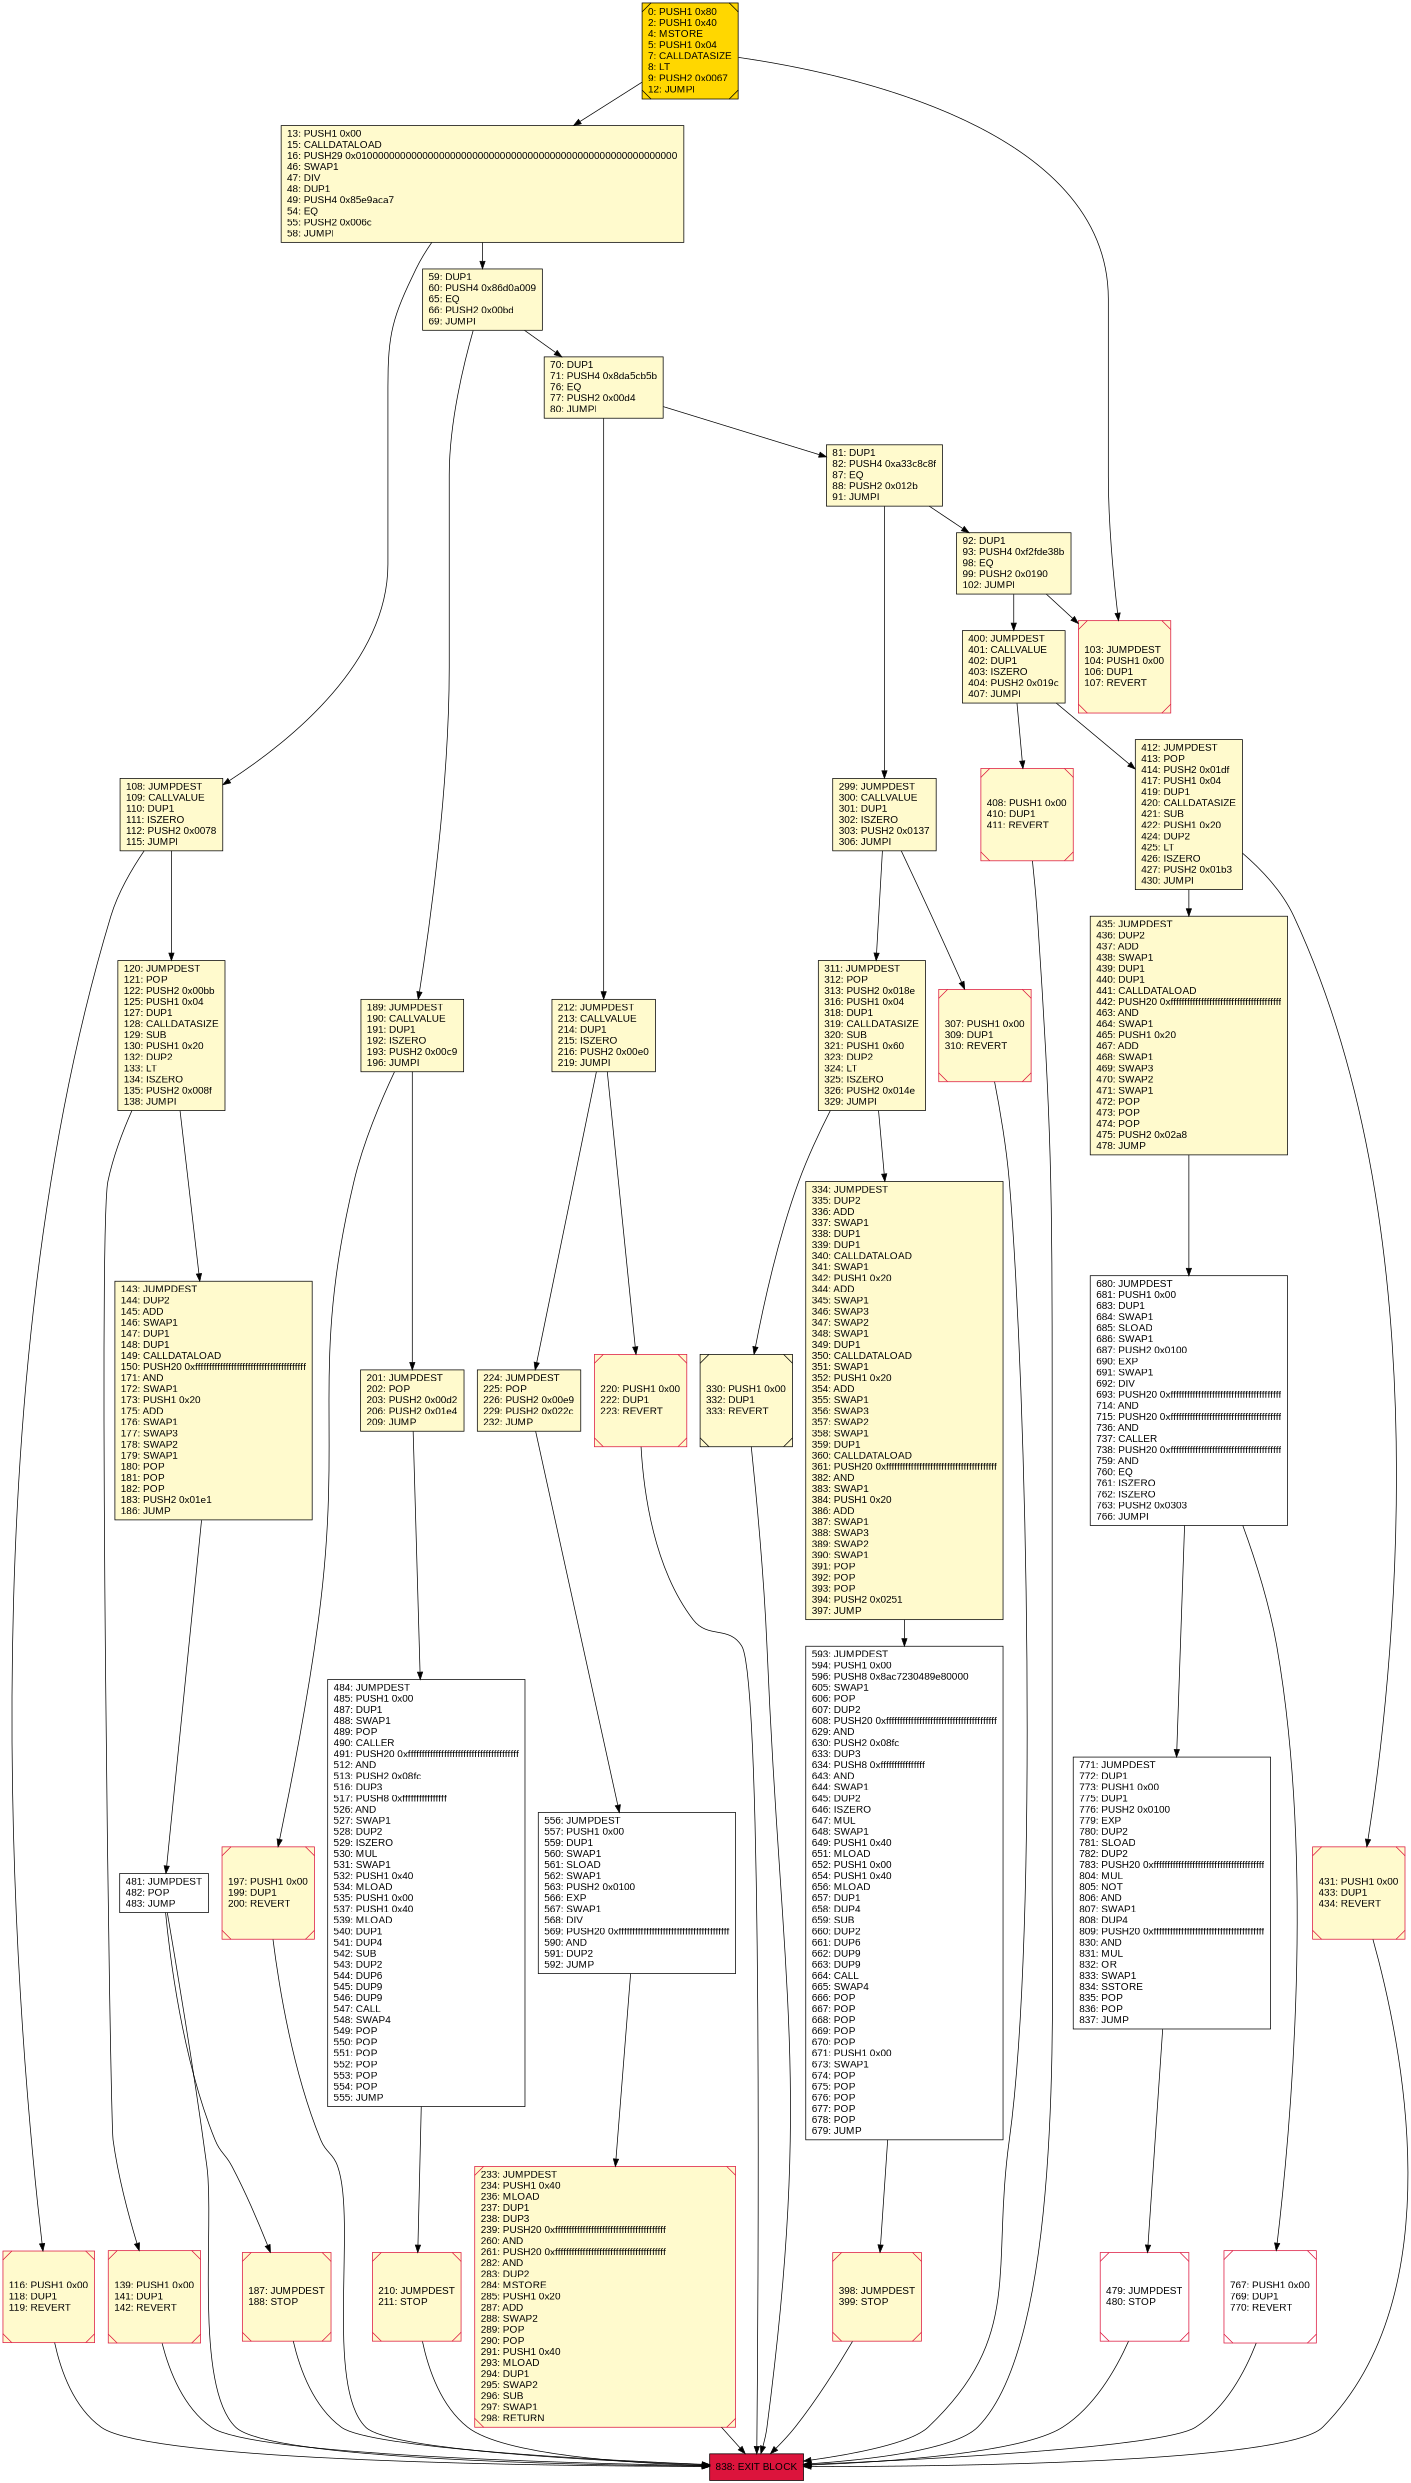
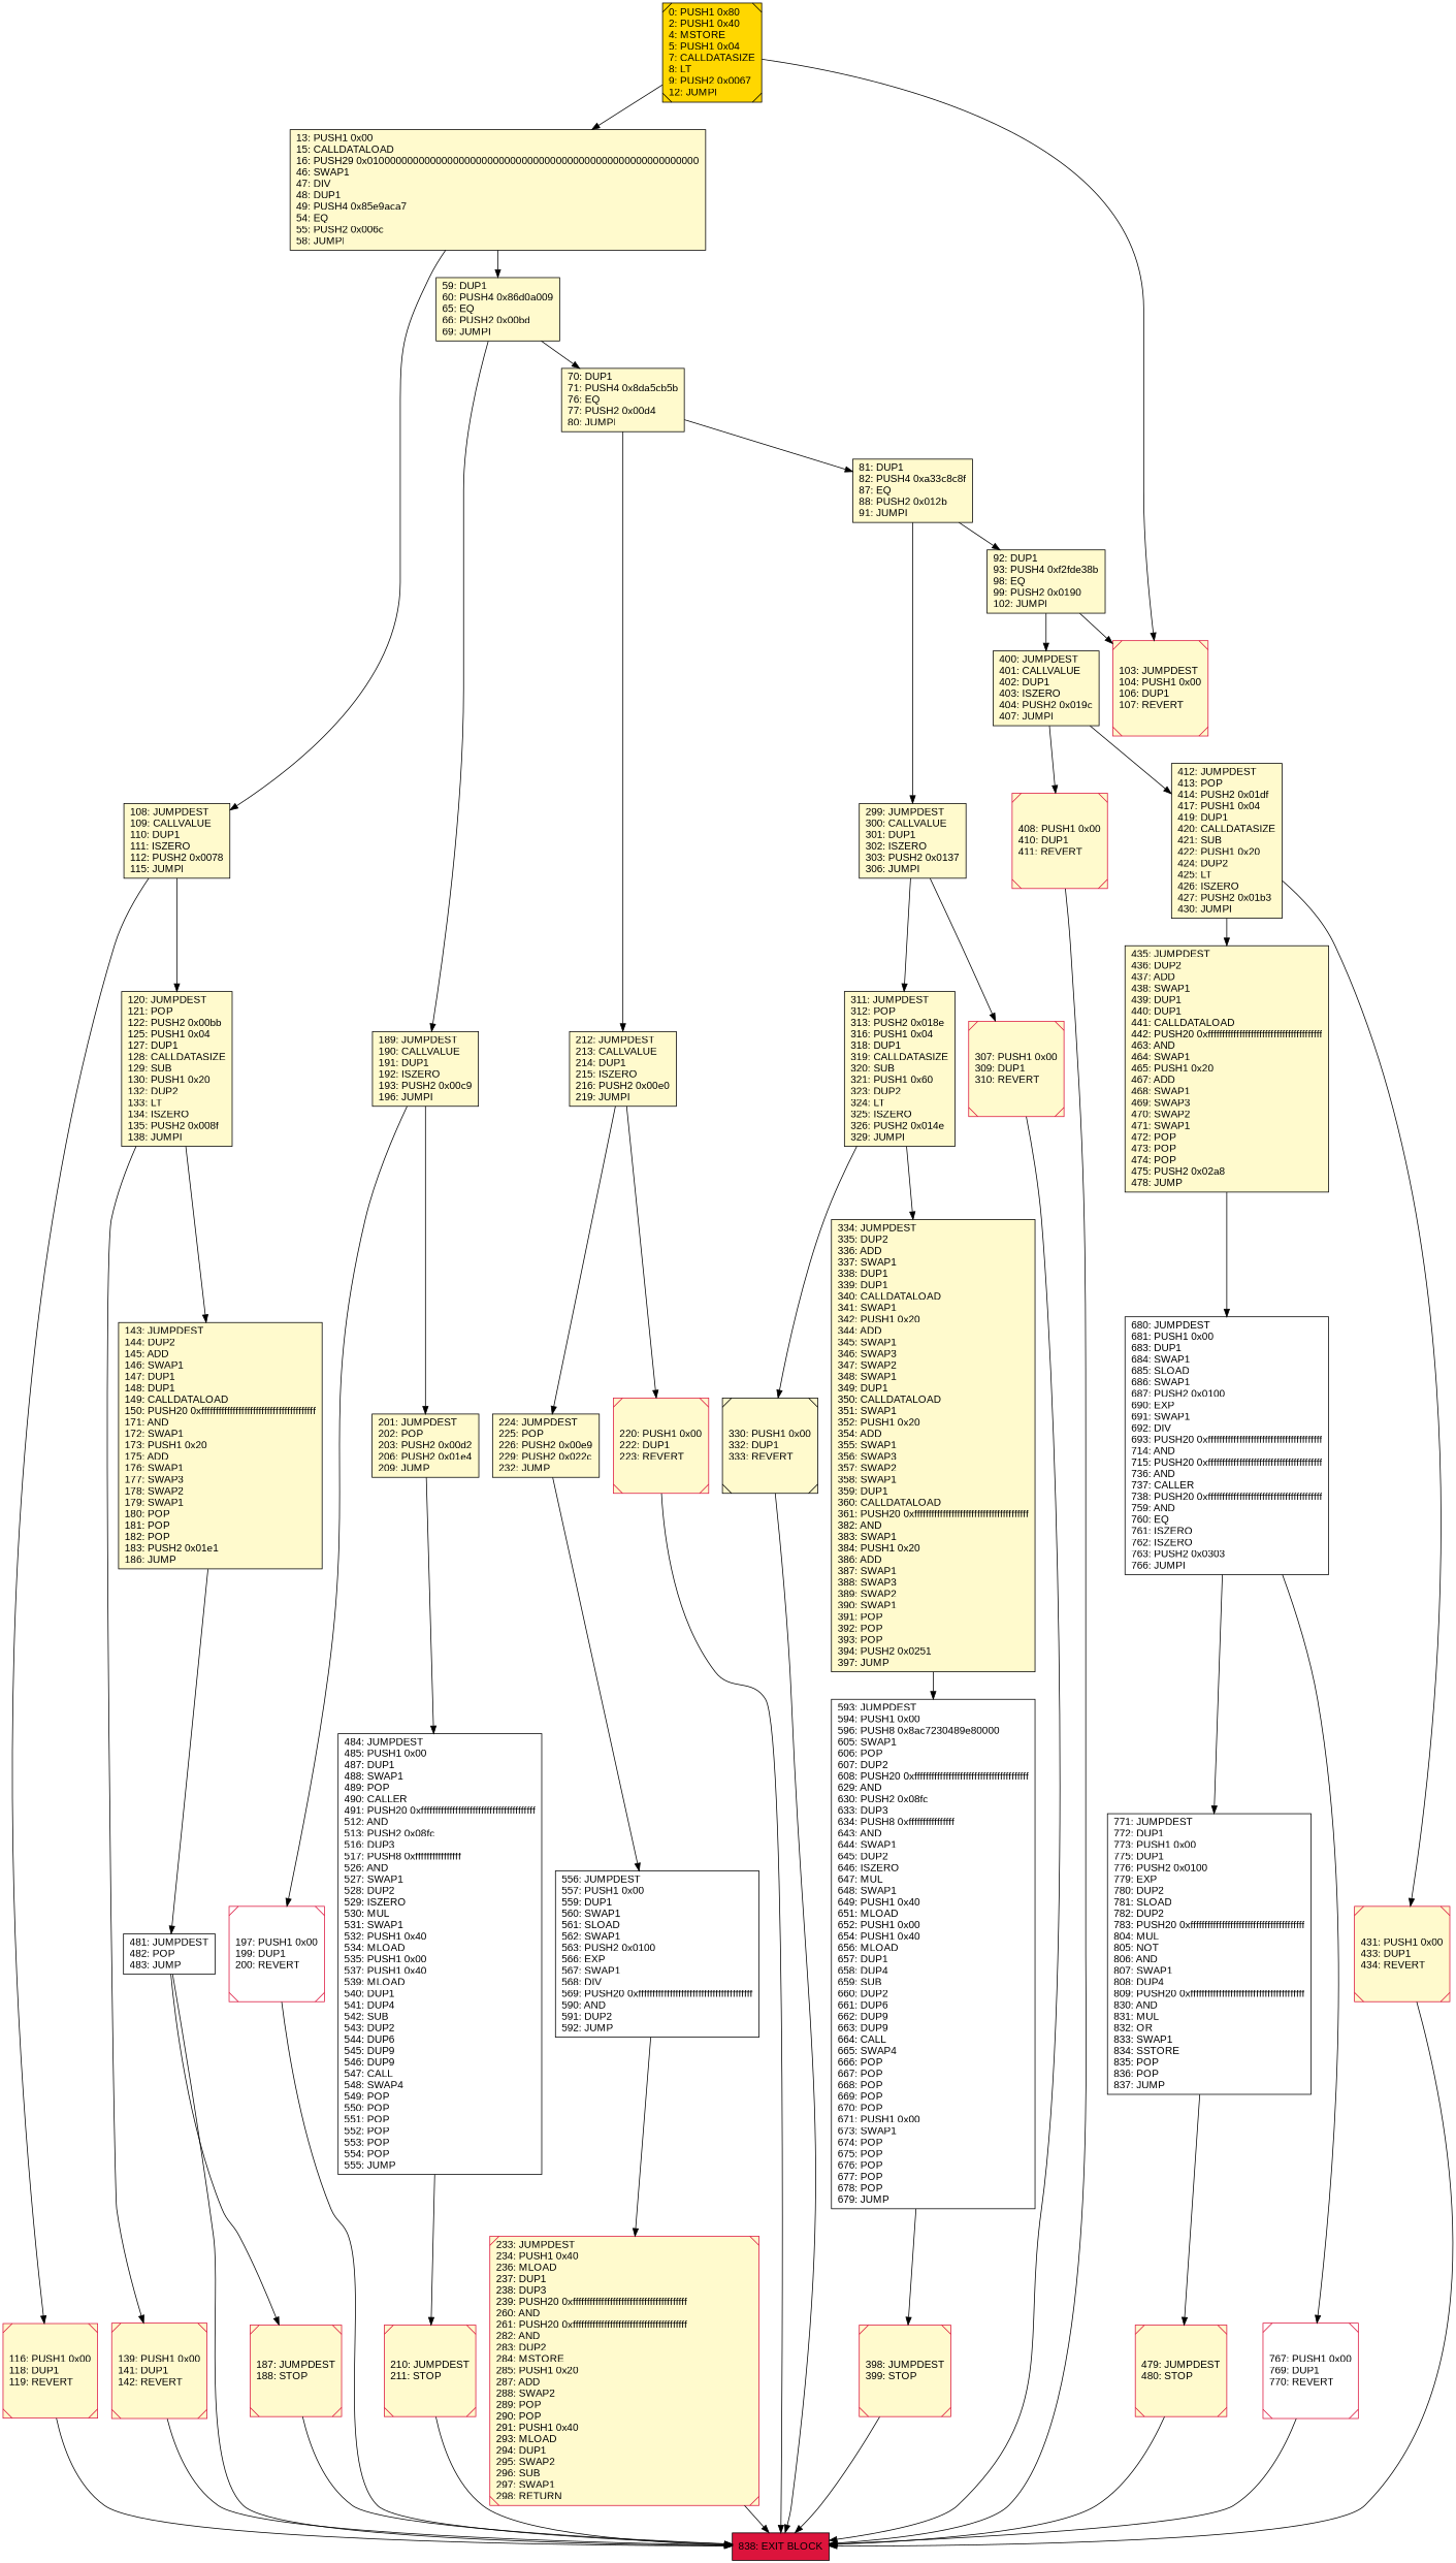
  digraph {
    rankdir=UD
    node [color=black fillcolor=lemonchiffon fontcolor=black fontname=arial shape=box style=filled]
    n1 [label="334: JUMPDEST\l335: DUP2\l336: ADD\l337: SWAP1\l338: DUP1\l339: DUP1\l340: CALLDATALOAD\l341: SWAP1\l342: PUSH1 0x20\l344: ADD\l345: SWAP1\l346: SWAP3\l347: SWAP2\l348: SWAP1\l349: DUP1\l350: CALLDATALOAD\l351: SWAP1\l352: PUSH1 0x20\l354: ADD\l355: SWAP1\l356: SWAP3\l357: SWAP2\l358: SWAP1\l359: DUP1\l360: CALLDATALOAD\l361: PUSH20 0xffffffffffffffffffffffffffffffffffffffff\l382: AND\l383: SWAP1\l384: PUSH1 0x20\l386: ADD\l387: SWAP1\l388: SWAP3\l389: SWAP2\l390: SWAP1\l391: POP\l392: POP\l393: POP\l394: PUSH2 0x0251\l397: JUMP\l"]
    n2 [fillcolor=white label="593: JUMPDEST\l594: PUSH1 0x00\l596: PUSH8 0x8ac7230489e80000\l605: SWAP1\l606: POP\l607: DUP2\l608: PUSH20 0xffffffffffffffffffffffffffffffffffffffff\l629: AND\l630: PUSH2 0x08fc\l633: DUP3\l634: PUSH8 0xffffffffffffffff\l643: AND\l644: SWAP1\l645: DUP2\l646: ISZERO\l647: MUL\l648: SWAP1\l649: PUSH1 0x40\l651: MLOAD\l652: PUSH1 0x00\l654: PUSH1 0x40\l656: MLOAD\l657: DUP1\l658: DUP4\l659: SUB\l660: DUP2\l661: DUP6\l662: DUP9\l663: DUP9\l664: CALL\l665: SWAP4\l666: POP\l667: POP\l668: POP\l669: POP\l670: POP\l671: PUSH1 0x00\l673: SWAP1\l674: POP\l675: POP\l676: POP\l677: POP\l678: POP\l679: JUMP\l"]
    n3 [color=crimson label="398: JUMPDEST\l399: STOP\l" shape=Msquare]
    n4 [fillcolor=crimson label="838: EXIT BLOCK\l"]
    n5 [fillcolor=white label="481: JUMPDEST\l482: POP\l483: JUMP\l"]
    n6 [color=crimson label="187: JUMPDEST\l188: STOP\l" shape=Msquare]
    n7 [color=crimson label="210: JUMPDEST\l211: STOP\l" shape=Msquare]
    n8 [label="212: JUMPDEST\l213: CALLVALUE\l214: DUP1\l215: ISZERO\l216: PUSH2 0x00e0\l219: JUMPI\l"]
    n9 [label="224: JUMPDEST\l225: POP\l226: PUSH2 0x00e9\l229: PUSH2 0x022c\l232: JUMP\l"]
    n10 [color=crimson label="220: PUSH1 0x00\l222: DUP1\l223: REVERT\l" shape=Msquare]
    n11 [fillcolor=white label="556: JUMPDEST\l557: PUSH1 0x00\l559: DUP1\l560: SWAP1\l561: SLOAD\l562: SWAP1\l563: PUSH2 0x0100\l566: EXP\l567: SWAP1\l568: DIV\l569: PUSH20 0xffffffffffffffffffffffffffffffffffffffff\l590: AND\l591: DUP2\l592: JUMP\l"]
    n12 [label="108: JUMPDEST\l109: CALLVALUE\l110: DUP1\l111: ISZERO\l112: PUSH2 0x0078\l115: JUMPI\l"]
    n13 [color=crimson label="116: PUSH1 0x00\l118: DUP1\l119: REVERT\l" shape=Msquare]
    n14 [label="120: JUMPDEST\l121: POP\l122: PUSH2 0x00bb\l125: PUSH1 0x04\l127: DUP1\l128: CALLDATASIZE\l129: SUB\l130: PUSH1 0x20\l132: DUP2\l133: LT\l134: ISZERO\l135: PUSH2 0x008f\l138: JUMPI\l"]
    n15 [color=crimson label="139: PUSH1 0x00\l141: DUP1\l142: REVERT\l" shape=Msquare]
    n16 [label="143: JUMPDEST\l144: DUP2\l145: ADD\l146: SWAP1\l147: DUP1\l148: DUP1\l149: CALLDATALOAD\l150: PUSH20 0xffffffffffffffffffffffffffffffffffffffff\l171: AND\l172: SWAP1\l173: PUSH1 0x20\l175: ADD\l176: SWAP1\l177: SWAP3\l178: SWAP2\l179: SWAP1\l180: POP\l181: POP\l182: POP\l183: PUSH2 0x01e1\l186: JUMP\l"]
    n17 [label="412: JUMPDEST\l413: POP\l414: PUSH2 0x01df\l417: PUSH1 0x04\l419: DUP1\l420: CALLDATASIZE\l421: SUB\l422: PUSH1 0x20\l424: DUP2\l425: LT\l426: ISZERO\l427: PUSH2 0x01b3\l430: JUMPI\l"]
    n18 [color=crimson label="431: PUSH1 0x00\l433: DUP1\l434: REVERT\l" shape=Msquare]
    n19 [label="435: JUMPDEST\l436: DUP2\l437: ADD\l438: SWAP1\l439: DUP1\l440: DUP1\l441: CALLDATALOAD\l442: PUSH20 0xffffffffffffffffffffffffffffffffffffffff\l463: AND\l464: SWAP1\l465: PUSH1 0x20\l467: ADD\l468: SWAP1\l469: SWAP3\l470: SWAP2\l471: SWAP1\l472: POP\l473: POP\l474: POP\l475: PUSH2 0x02a8\l478: JUMP\l"]
    n20 [fillcolor=white label="680: JUMPDEST\l681: PUSH1 0x00\l683: DUP1\l684: SWAP1\l685: SLOAD\l686: SWAP1\l687: PUSH2 0x0100\l690: EXP\l691: SWAP1\l692: DIV\l693: PUSH20 0xffffffffffffffffffffffffffffffffffffffff\l714: AND\l715: PUSH20 0xffffffffffffffffffffffffffffffffffffffff\l736: AND\l737: CALLER\l738: PUSH20 0xffffffffffffffffffffffffffffffffffffffff\l759: AND\l760: EQ\l761: ISZERO\l762: ISZERO\l763: PUSH2 0x0303\l766: JUMPI\l"]
-   n21 [color=crimson fillcolor=white label="479: JUMPDEST\l480: STOP\l" shape=Msquare]
+   n21 [color=crimson label="479: JUMPDEST\l480: STOP\l" shape=Msquare]
    n22 [fillcolor=white label="484: JUMPDEST\l485: PUSH1 0x00\l487: DUP1\l488: SWAP1\l489: POP\l490: CALLER\l491: PUSH20 0xffffffffffffffffffffffffffffffffffffffff\l512: AND\l513: PUSH2 0x08fc\l516: DUP3\l517: PUSH8 0xffffffffffffffff\l526: AND\l527: SWAP1\l528: DUP2\l529: ISZERO\l530: MUL\l531: SWAP1\l532: PUSH1 0x40\l534: MLOAD\l535: PUSH1 0x00\l537: PUSH1 0x40\l539: MLOAD\l540: DUP1\l541: DUP4\l542: SUB\l543: DUP2\l544: DUP6\l545: DUP9\l546: DUP9\l547: CALL\l548: SWAP4\l549: POP\l550: POP\l551: POP\l552: POP\l553: POP\l554: POP\l555: JUMP\l"]
    n23 [color=crimson label="307: PUSH1 0x00\l309: DUP1\l310: REVERT\l" shape=Msquare]
    n24 [label="92: DUP1\l93: PUSH4 0xf2fde38b\l98: EQ\l99: PUSH2 0x0190\l102: JUMPI\l"]
    n25 [label="400: JUMPDEST\l401: CALLVALUE\l402: DUP1\l403: ISZERO\l404: PUSH2 0x019c\l407: JUMPI\l"]
    n26 [color=crimson label="103: JUMPDEST\l104: PUSH1 0x00\l106: DUP1\l107: REVERT\l" shape=Msquare]
    n27 [color=crimson label="408: PUSH1 0x00\l410: DUP1\l411: REVERT\l" shape=Msquare]
    n28 [color=crimson fillcolor=white label="767: PUSH1 0x00\l769: DUP1\l770: REVERT\l" shape=Msquare]
    n29 [fillcolor=white label="771: JUMPDEST\l772: DUP1\l773: PUSH1 0x00\l775: DUP1\l776: PUSH2 0x0100\l779: EXP\l780: DUP2\l781: SLOAD\l782: DUP2\l783: PUSH20 0xffffffffffffffffffffffffffffffffffffffff\l804: MUL\l805: NOT\l806: AND\l807: SWAP1\l808: DUP4\l809: PUSH20 0xffffffffffffffffffffffffffffffffffffffff\l830: AND\l831: MUL\l832: OR\l833: SWAP1\l834: SSTORE\l835: POP\l836: POP\l837: JUMP\l"]
    n30 [color=crimson label="233: JUMPDEST\l234: PUSH1 0x40\l236: MLOAD\l237: DUP1\l238: DUP3\l239: PUSH20 0xffffffffffffffffffffffffffffffffffffffff\l260: AND\l261: PUSH20 0xffffffffffffffffffffffffffffffffffffffff\l282: AND\l283: DUP2\l284: MSTORE\l285: PUSH1 0x20\l287: ADD\l288: SWAP2\l289: POP\l290: POP\l291: PUSH1 0x40\l293: MLOAD\l294: DUP1\l295: SWAP2\l296: SUB\l297: SWAP1\l298: RETURN\l" shape=Msquare]
    n31 [fillcolor=gold label="0: PUSH1 0x80\l2: PUSH1 0x40\l4: MSTORE\l5: PUSH1 0x04\l7: CALLDATASIZE\l8: LT\l9: PUSH2 0x0067\l12: JUMPI\l" shape=Msquare]
    n32 [label="13: PUSH1 0x00\l15: CALLDATALOAD\l16: PUSH29 0x0100000000000000000000000000000000000000000000000000000000\l46: SWAP1\l47: DIV\l48: DUP1\l49: PUSH4 0x85e9aca7\l54: EQ\l55: PUSH2 0x006c\l58: JUMPI\l"]
    n33 [label="59: DUP1\l60: PUSH4 0x86d0a009\l65: EQ\l66: PUSH2 0x00bd\l69: JUMPI\l"]
    n34 [label="299: JUMPDEST\l300: CALLVALUE\l301: DUP1\l302: ISZERO\l303: PUSH2 0x0137\l306: JUMPI\l"]
    n35 [label="311: JUMPDEST\l312: POP\l313: PUSH2 0x018e\l316: PUSH1 0x04\l318: DUP1\l319: CALLDATASIZE\l320: SUB\l321: PUSH1 0x60\l323: DUP2\l324: LT\l325: ISZERO\l326: PUSH2 0x014e\l329: JUMPI\l"]
    n36 [label="330: PUSH1 0x00\l332: DUP1\l333: REVERT\l" shape=Msquare]
    n37 [label="189: JUMPDEST\l190: CALLVALUE\l191: DUP1\l192: ISZERO\l193: PUSH2 0x00c9\l196: JUMPI\l"]
-   n38 [color=crimson label="197: PUSH1 0x00\l199: DUP1\l200: REVERT\l" shape=Msquare]
+   n38 [color=crimson fillcolor=white label="197: PUSH1 0x00\l199: DUP1\l200: REVERT\l" shape=Msquare]
    n39 [label="201: JUMPDEST\l202: POP\l203: PUSH2 0x00d2\l206: PUSH2 0x01e4\l209: JUMP\l"]
    n40 [label="70: DUP1\l71: PUSH4 0x8da5cb5b\l76: EQ\l77: PUSH2 0x00d4\l80: JUMPI\l"]
    n41 [label="81: DUP1\l82: PUSH4 0xa33c8c8f\l87: EQ\l88: PUSH2 0x012b\l91: JUMPI\l"]
    n1 -> n2
    n2 -> n3
    n3 -> n4
    n5 -> n4
    n5 -> n6
    n6 -> n4
    n7 -> n4
    n8 -> n9
    n8 -> n10
    n9 -> n11
    n10 -> n4
    n11 -> n30
    n12 -> n13
    n12 -> n14
    n13 -> n4
    n14 -> n15
    n14 -> n16
    n15 -> n4
    n16 -> n5
    n17 -> n18
    n17 -> n19
    n18 -> n4
    n19 -> n20
    n20 -> n28
    n20 -> n29
    n21 -> n4
    n22 -> n7
    n23 -> n4
    n24 -> n25
    n24 -> n26
    n25 -> n17
    n25 -> n27
    n27 -> n4
    n28 -> n4
    n29 -> n21
    n30 -> n4
    n31 -> n26
    n31 -> n32
    n32 -> n12
    n32 -> n33
    n33 -> n37
    n33 -> n40
    n34 -> n23
    n34 -> n35
    n35 -> n1
    n35 -> n36
    n36 -> n4
    n37 -> n38
    n37 -> n39
    n38 -> n4
    n39 -> n22
    n40 -> n8
    n40 -> n41
    n41 -> n24
    n41 -> n34
  }
